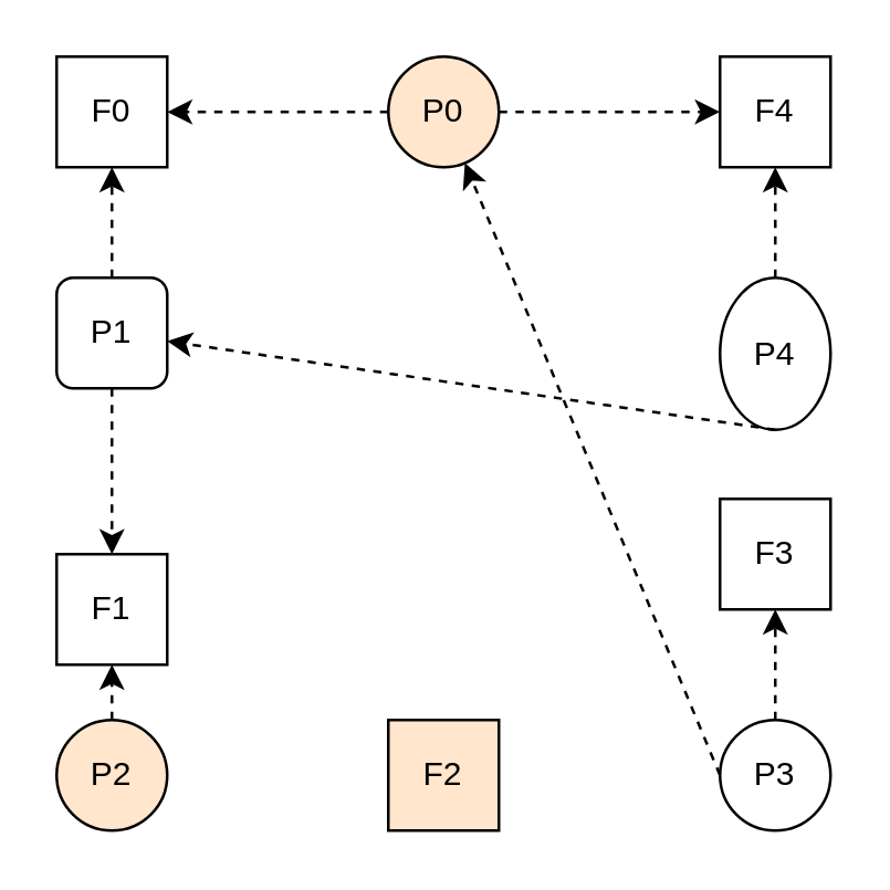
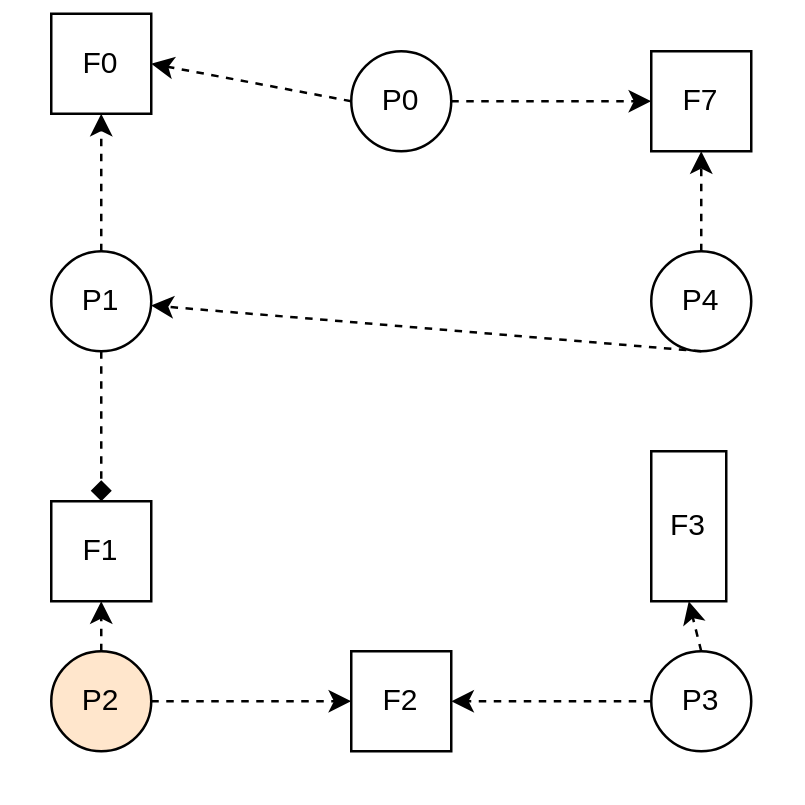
  <mxCell id="0" />
  <mxCell id="1" parent="0" />
- <mxCell id="2" value="P0" style="ellipse;whiteSpace=wrap;html=1;aspect=fixed;fillColor=#ffe6cc;" vertex="1" parent="1"><mxGeometry x="140" y="20" width="40" height="40" as="geometry" /></mxCell>
- <mxCell id="3" value="F4" style="whiteSpace=wrap;html=1;aspect=fixed;" vertex="1" parent="1"><mxGeometry x="260" y="20" width="40" height="40" as="geometry" /></mxCell>
- <mxCell id="4" value="P4" style="ellipse;whiteSpace=wrap;html=1;aspect=fixed;" vertex="1" parent="1"><mxGeometry x="260" y="100" width="40" height="55" as="geometry" /></mxCell>
- <mxCell id="5" value="P1" style="whiteSpace=wrap;html=1;aspect=fixed;rounded=1;" vertex="1" parent="1"><mxGeometry x="20" y="100" width="40" height="40" as="geometry" /></mxCell>
- <mxCell id="6" value="F0" style="whiteSpace=wrap;html=1;aspect=fixed;" vertex="1" parent="1"><mxGeometry x="20" y="20" width="40" height="40" as="geometry" /></mxCell>
+ <mxCell id="2" value="P0" style="ellipse;whiteSpace=wrap;html=1;aspect=fixed;" vertex="1" parent="1"><mxGeometry x="140" y="20" width="40" height="40" as="geometry" /></mxCell>
+ <mxCell id="3" value="F7" style="whiteSpace=wrap;html=1;aspect=fixed;" vertex="1" parent="1"><mxGeometry x="260" y="20" width="40" height="40" as="geometry" /></mxCell>
+ <mxCell id="4" value="P4" style="ellipse;whiteSpace=wrap;html=1;aspect=fixed;" vertex="1" parent="1"><mxGeometry x="260" y="100" width="40" height="40" as="geometry" /></mxCell>
+ <mxCell id="5" value="P1" style="ellipse;whiteSpace=wrap;html=1;aspect=fixed;" vertex="1" parent="1"><mxGeometry x="20" y="100" width="40" height="40" as="geometry" /></mxCell>
+ <mxCell id="6" value="F0" style="whiteSpace=wrap;html=1;aspect=fixed;" vertex="1" parent="1"><mxGeometry x="20" y="5" width="40" height="40" as="geometry" /></mxCell>
  <mxCell id="7" value="F1" style="whiteSpace=wrap;html=1;aspect=fixed;" vertex="1" parent="1"><mxGeometry x="20" y="200" width="40" height="40" as="geometry" /></mxCell>
- <mxCell id="8" value="F3" style="whiteSpace=wrap;html=1;aspect=fixed;" vertex="1" parent="1"><mxGeometry x="260" y="180" width="40" height="40" as="geometry" /></mxCell>
+ <mxCell id="8" value="F3" style="whiteSpace=wrap;html=1;aspect=fixed;" vertex="1" parent="1"><mxGeometry x="260" y="180" width="30" height="60" as="geometry" /></mxCell>
  <mxCell id="9" value="P2" style="ellipse;whiteSpace=wrap;html=1;aspect=fixed;fillColor=#ffe6cc;" vertex="1" parent="1"><mxGeometry x="20" y="260" width="40" height="40" as="geometry" /></mxCell>
  <mxCell id="10" value="P3" style="ellipse;whiteSpace=wrap;html=1;aspect=fixed;" vertex="1" parent="1"><mxGeometry x="260" y="260" width="40" height="40" as="geometry" /></mxCell>
- <mxCell id="11" value="F2" style="whiteSpace=wrap;html=1;aspect=fixed;fillColor=#ffe6cc;" vertex="1" parent="1"><mxGeometry x="140" y="260" width="40" height="40" as="geometry" /></mxCell>
+ <mxCell id="11" value="F2" style="whiteSpace=wrap;html=1;aspect=fixed;" vertex="1" parent="1"><mxGeometry x="140" y="260" width="40" height="40" as="geometry" /></mxCell>
  <mxCell id="12" value="" style="endArrow=classic;html=1;rounded=0;dashed=1;entryX=1;entryY=0.5;entryDx=0;entryDy=0;exitX=0;exitY=0.5;exitDx=0;exitDy=0;" edge="1" parent="1" source="2" target="6"><mxGeometry width="50" height="50" relative="1" as="geometry"><mxPoint x="-10" y="420" as="sourcePoint" /><mxPoint x="10" y="350" as="targetPoint" /></mxGeometry></mxCell>
  <mxCell id="13" value="" style="endArrow=classic;html=1;rounded=0;dashed=1;entryX=0;entryY=0.5;entryDx=0;entryDy=0;exitX=1;exitY=0.5;exitDx=0;exitDy=0;" edge="1" parent="1" source="2" target="3"><mxGeometry width="50" height="50" relative="1" as="geometry"><mxPoint x="200" y="140" as="sourcePoint" /><mxPoint x="120" y="140" as="targetPoint" /></mxGeometry></mxCell>
  <mxCell id="14" value="" style="endArrow=classic;html=1;rounded=0;dashed=1;entryX=0.5;entryY=1;entryDx=0;entryDy=0;exitX=0.5;exitY=0;exitDx=0;exitDy=0;" edge="1" parent="1" source="5" target="6"><mxGeometry width="50" height="50" relative="1" as="geometry"><mxPoint x="160" y="60" as="sourcePoint" /><mxPoint x="80" y="60" as="targetPoint" /></mxGeometry></mxCell>
- <mxCell id="15" value="" style="endArrow=classic;html=1;rounded=0;dashed=1;entryX=0.5;entryY=0;entryDx=0;entryDy=0;exitX=0.5;exitY=1;exitDx=0;exitDy=0;" edge="1" parent="1" source="5" target="7"><mxGeometry width="50" height="50" relative="1" as="geometry"><mxPoint x="170" y="70" as="sourcePoint" /><mxPoint x="90" y="70" as="targetPoint" /></mxGeometry></mxCell>
+ <mxCell id="15" value="" style="endArrow=diamond;html=1;rounded=0;dashed=1;entryX=0.5;entryY=0;entryDx=0;entryDy=0;exitX=0.5;exitY=1;exitDx=0;exitDy=0;" edge="1" parent="1" source="5" target="7"><mxGeometry width="50" height="50" relative="1" as="geometry"><mxPoint x="170" y="70" as="sourcePoint" /><mxPoint x="90" y="70" as="targetPoint" /></mxGeometry></mxCell>
  <mxCell id="16" value="" style="endArrow=classic;html=1;rounded=0;dashed=1;entryX=0.5;entryY=1;entryDx=0;entryDy=0;exitX=0.5;exitY=0;exitDx=0;exitDy=0;" edge="1" parent="1" source="9" target="7"><mxGeometry width="50" height="50" relative="1" as="geometry"><mxPoint x="180" y="80" as="sourcePoint" /><mxPoint x="100" y="80" as="targetPoint" /></mxGeometry></mxCell>
- <mxCell id="18" value="" style="endArrow=classic;html=1;rounded=0;dashed=1;exitX=0;exitY=0.5;exitDx=0;exitDy=0;" edge="1" parent="1" source="10" target="2"><mxGeometry width="50" height="50" relative="1" as="geometry"><mxPoint x="200" y="100" as="sourcePoint" /><mxPoint x="120" y="100" as="targetPoint" /></mxGeometry></mxCell>
+ <mxCell id="17" value="" style="endArrow=classic;html=1;rounded=0;dashed=1;entryX=0;entryY=0.5;entryDx=0;entryDy=0;exitX=1;exitY=0.5;exitDx=0;exitDy=0;" edge="1" parent="1" source="9" target="11"><mxGeometry width="50" height="50" relative="1" as="geometry"><mxPoint x="190" y="90" as="sourcePoint" /><mxPoint x="110" y="90" as="targetPoint" /></mxGeometry></mxCell>
+ <mxCell id="18" value="" style="endArrow=classic;html=1;rounded=0;dashed=1;entryX=1;entryY=0.5;entryDx=0;entryDy=0;exitX=0;exitY=0.5;exitDx=0;exitDy=0;" edge="1" parent="1" source="10" target="11"><mxGeometry width="50" height="50" relative="1" as="geometry"><mxPoint x="200" y="100" as="sourcePoint" /><mxPoint x="120" y="100" as="targetPoint" /></mxGeometry></mxCell>
  <mxCell id="19" value="" style="endArrow=classic;html=1;rounded=0;dashed=1;entryX=0.5;entryY=1;entryDx=0;entryDy=0;exitX=0.5;exitY=0;exitDx=0;exitDy=0;" edge="1" parent="1" source="10" target="8"><mxGeometry width="50" height="50" relative="1" as="geometry"><mxPoint x="210" y="110" as="sourcePoint" /><mxPoint x="130" y="110" as="targetPoint" /></mxGeometry></mxCell>
  <mxCell id="20" value="" style="endArrow=classic;html=1;rounded=0;dashed=1;exitX=0.5;exitY=1;exitDx=0;exitDy=0;" edge="1" parent="1" source="4" target="5"><mxGeometry width="50" height="50" relative="1" as="geometry"><mxPoint x="220" y="120" as="sourcePoint" /><mxPoint x="140" y="120" as="targetPoint" /></mxGeometry></mxCell>
  <mxCell id="21" value="" style="endArrow=classic;html=1;rounded=0;dashed=1;entryX=0.5;entryY=1;entryDx=0;entryDy=0;exitX=0.5;exitY=0;exitDx=0;exitDy=0;" edge="1" parent="1" source="4" target="3"><mxGeometry width="50" height="50" relative="1" as="geometry"><mxPoint x="230" y="130" as="sourcePoint" /><mxPoint x="150" y="130" as="targetPoint" /></mxGeometry></mxCell>
